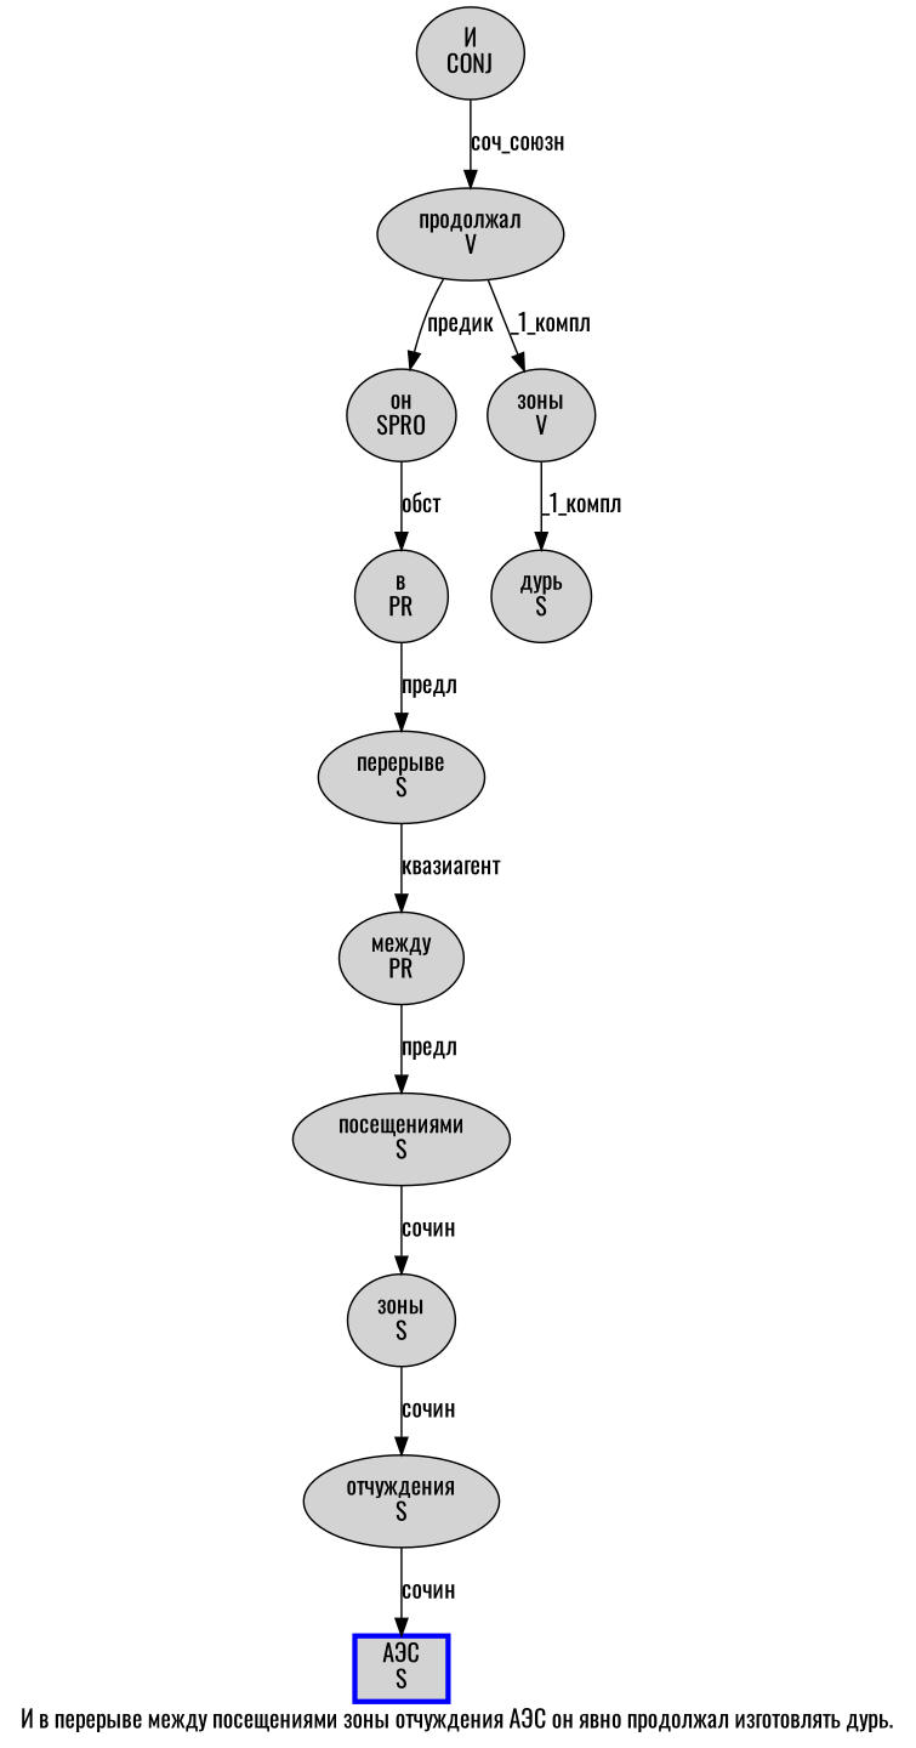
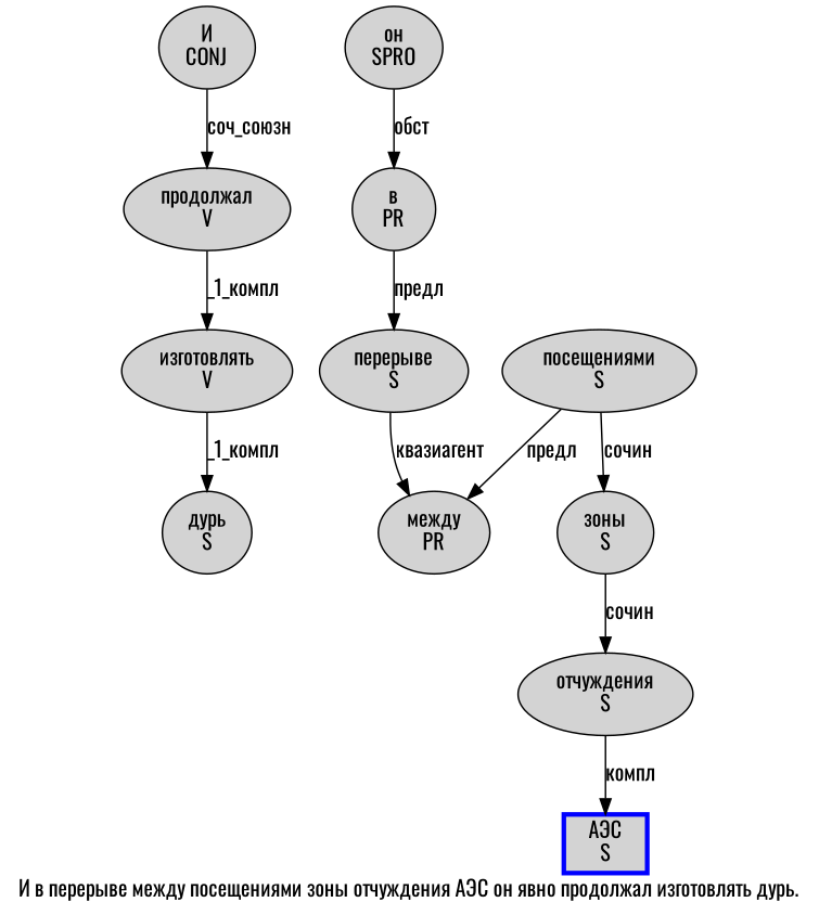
  digraph {
    fontname=Oswald
    label="И в перерыве между посещениями зоны отчуждения АЭС он явно продолжал изготовлять дурь."
    node [fillcolor=lightgray fontname=Oswald penwidth=1 shape=ellipse style=filled]
    edge [fontname=Oswald]
    n1 [label="И\nCONJ"]
    n2 [label="продолжал\nV"]
    n3 [label="он\nSPRO"]
-   n4 [label="зоны\nV"]
+   n4 [label="изготовлять\nV"]
    n5 [label="в\nPR"]
    n6 [label="перерыве\nS"]
    n7 [label="между\nPR"]
    n8 [label="посещениями\nS"]
    n9 [label="зоны\nS"]
    n10 [label="отчуждения\nS"]
    n11 [color=blue label="АЭС\nS" penwidth=3 shape=box]
    n12 [label="дурь\nS"]
    n1 -> n2 [label="соч_союзн"]
-   n2 -> n3 [label="предик"]
    n2 -> n4 [label="_1_компл"]
    n3 -> n5 [label="обст"]
    n4 -> n12 [label="_1_компл"]
    n5 -> n6 [label="предл"]
    n6 -> n7 [label="квазиагент"]
-   n7 -> n8 [label="предл"]
+   n8 -> n7 [label="предл"]
    n8 -> n9 [label="сочин"]
    n9 -> n10 [label="сочин"]
-   n10 -> n11 [label="сочин"]
+   n10 -> n11 [label="компл"]
  }
